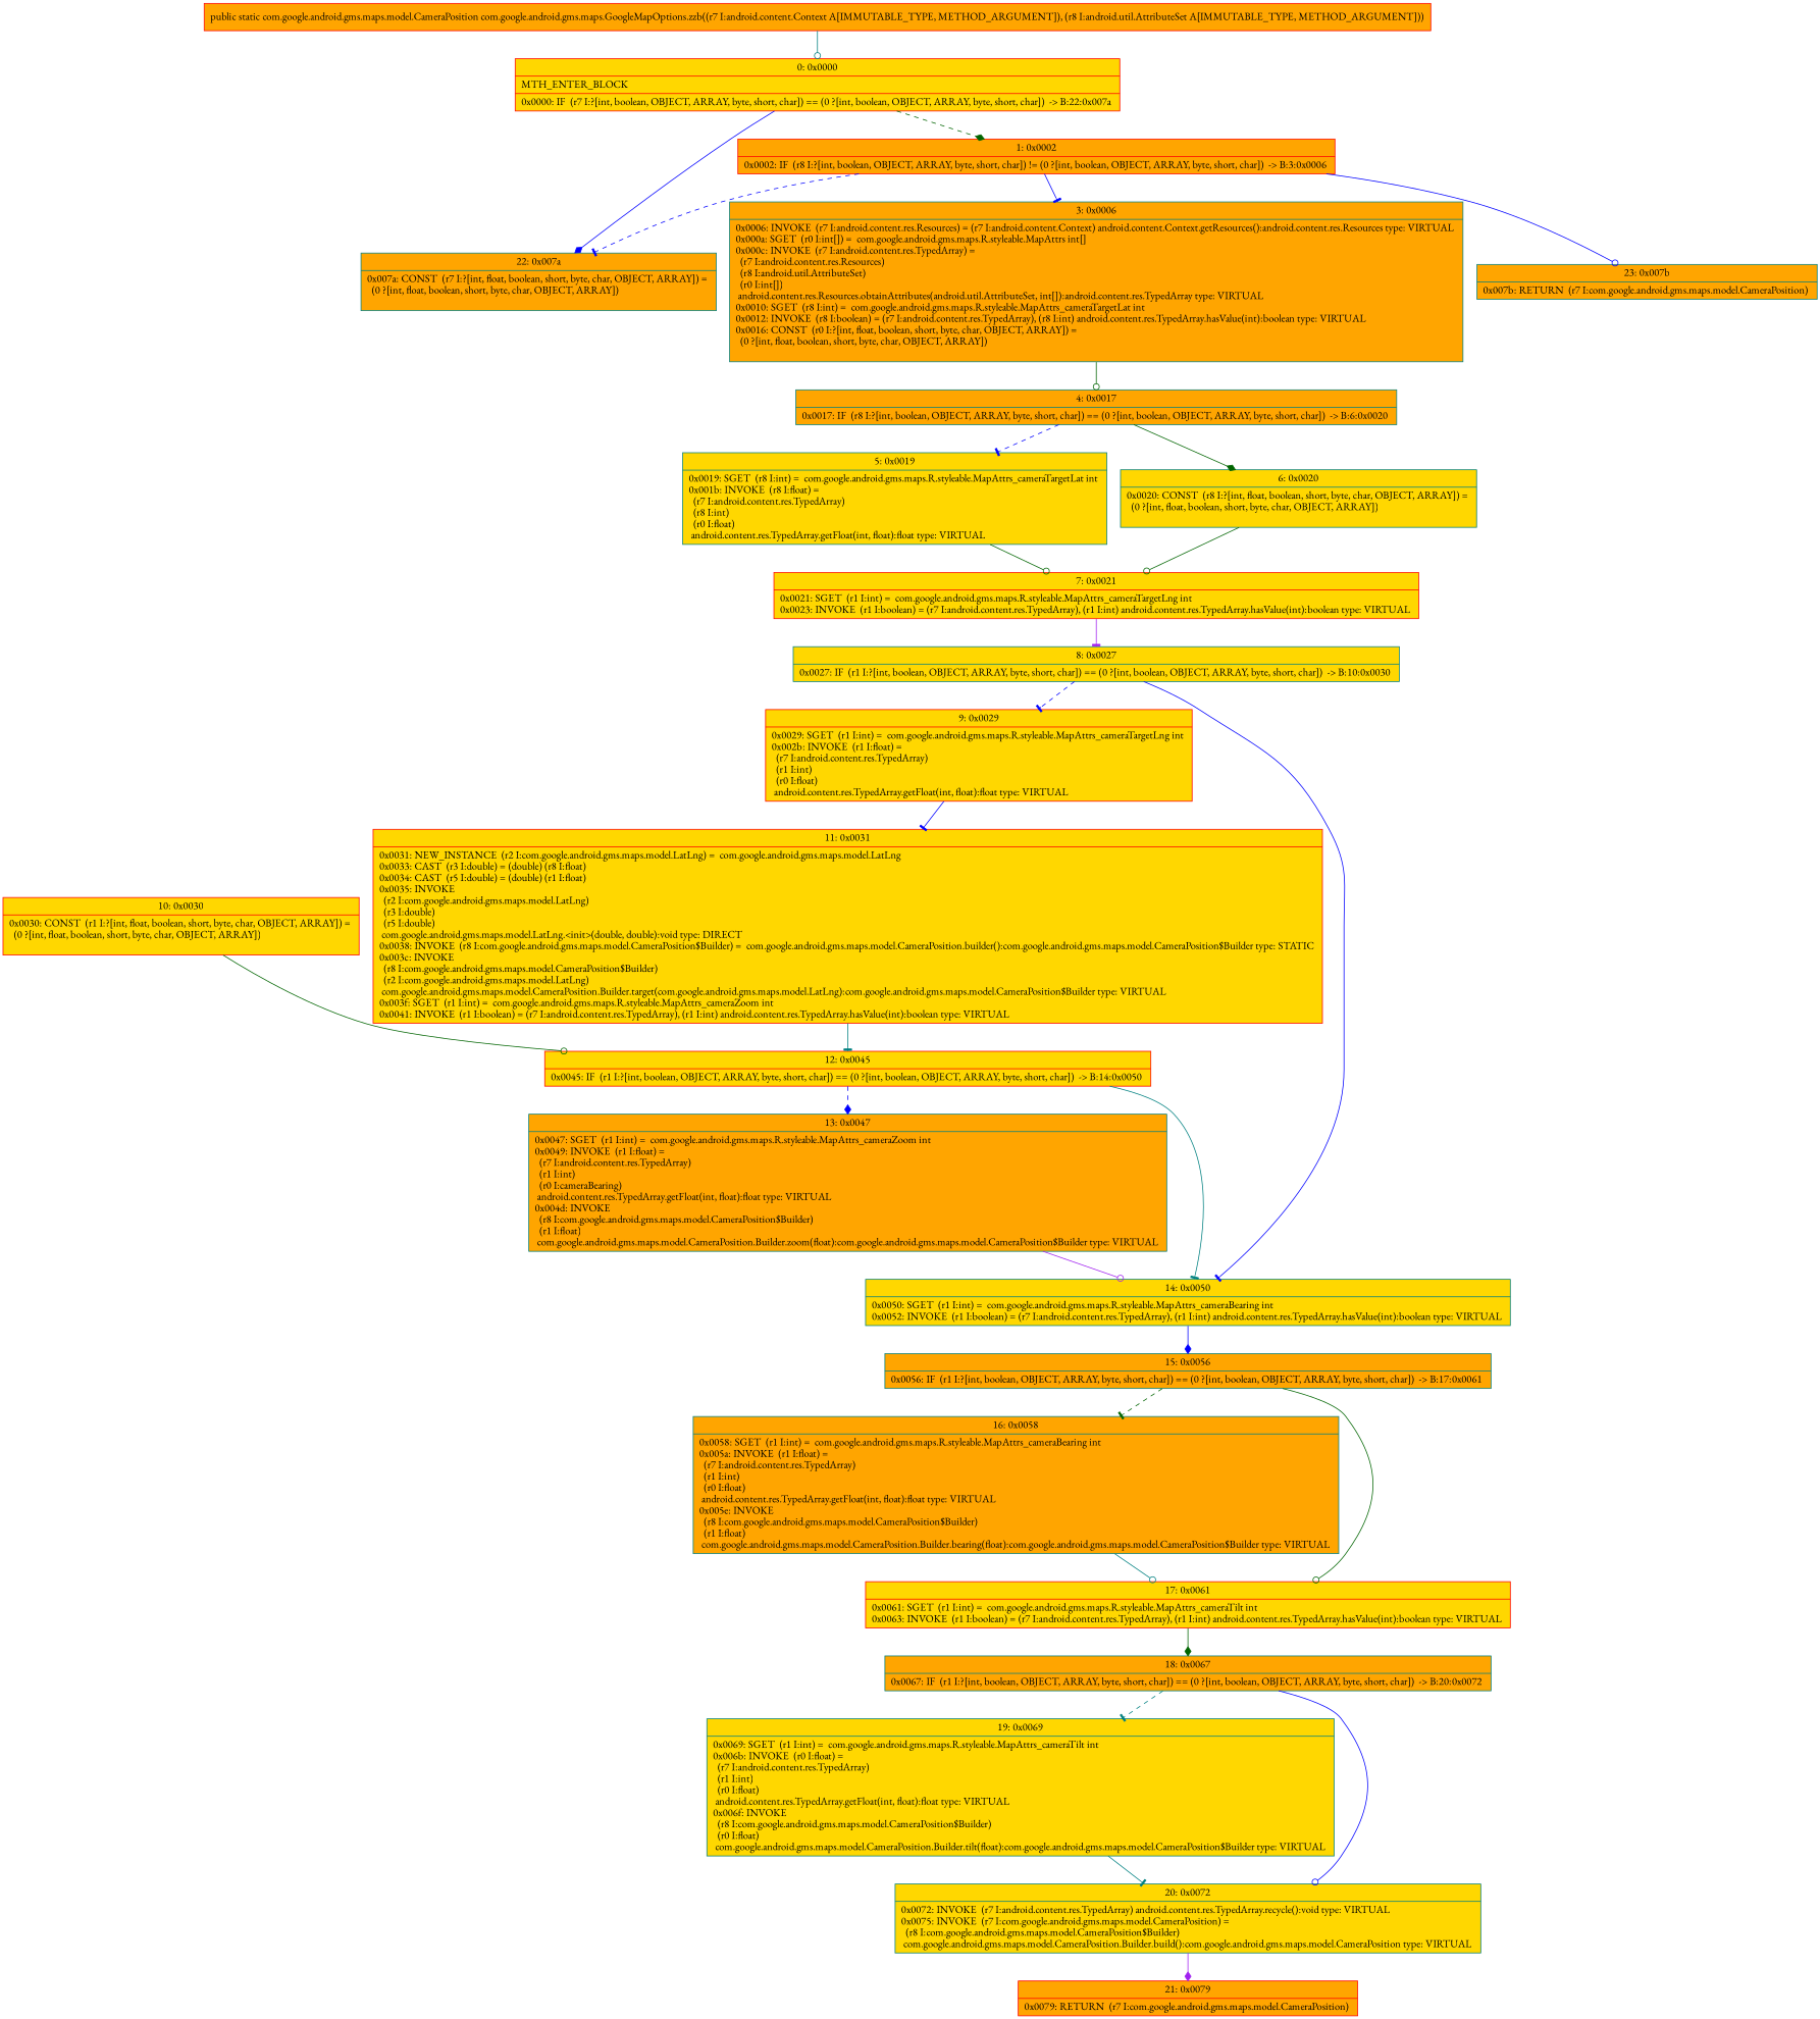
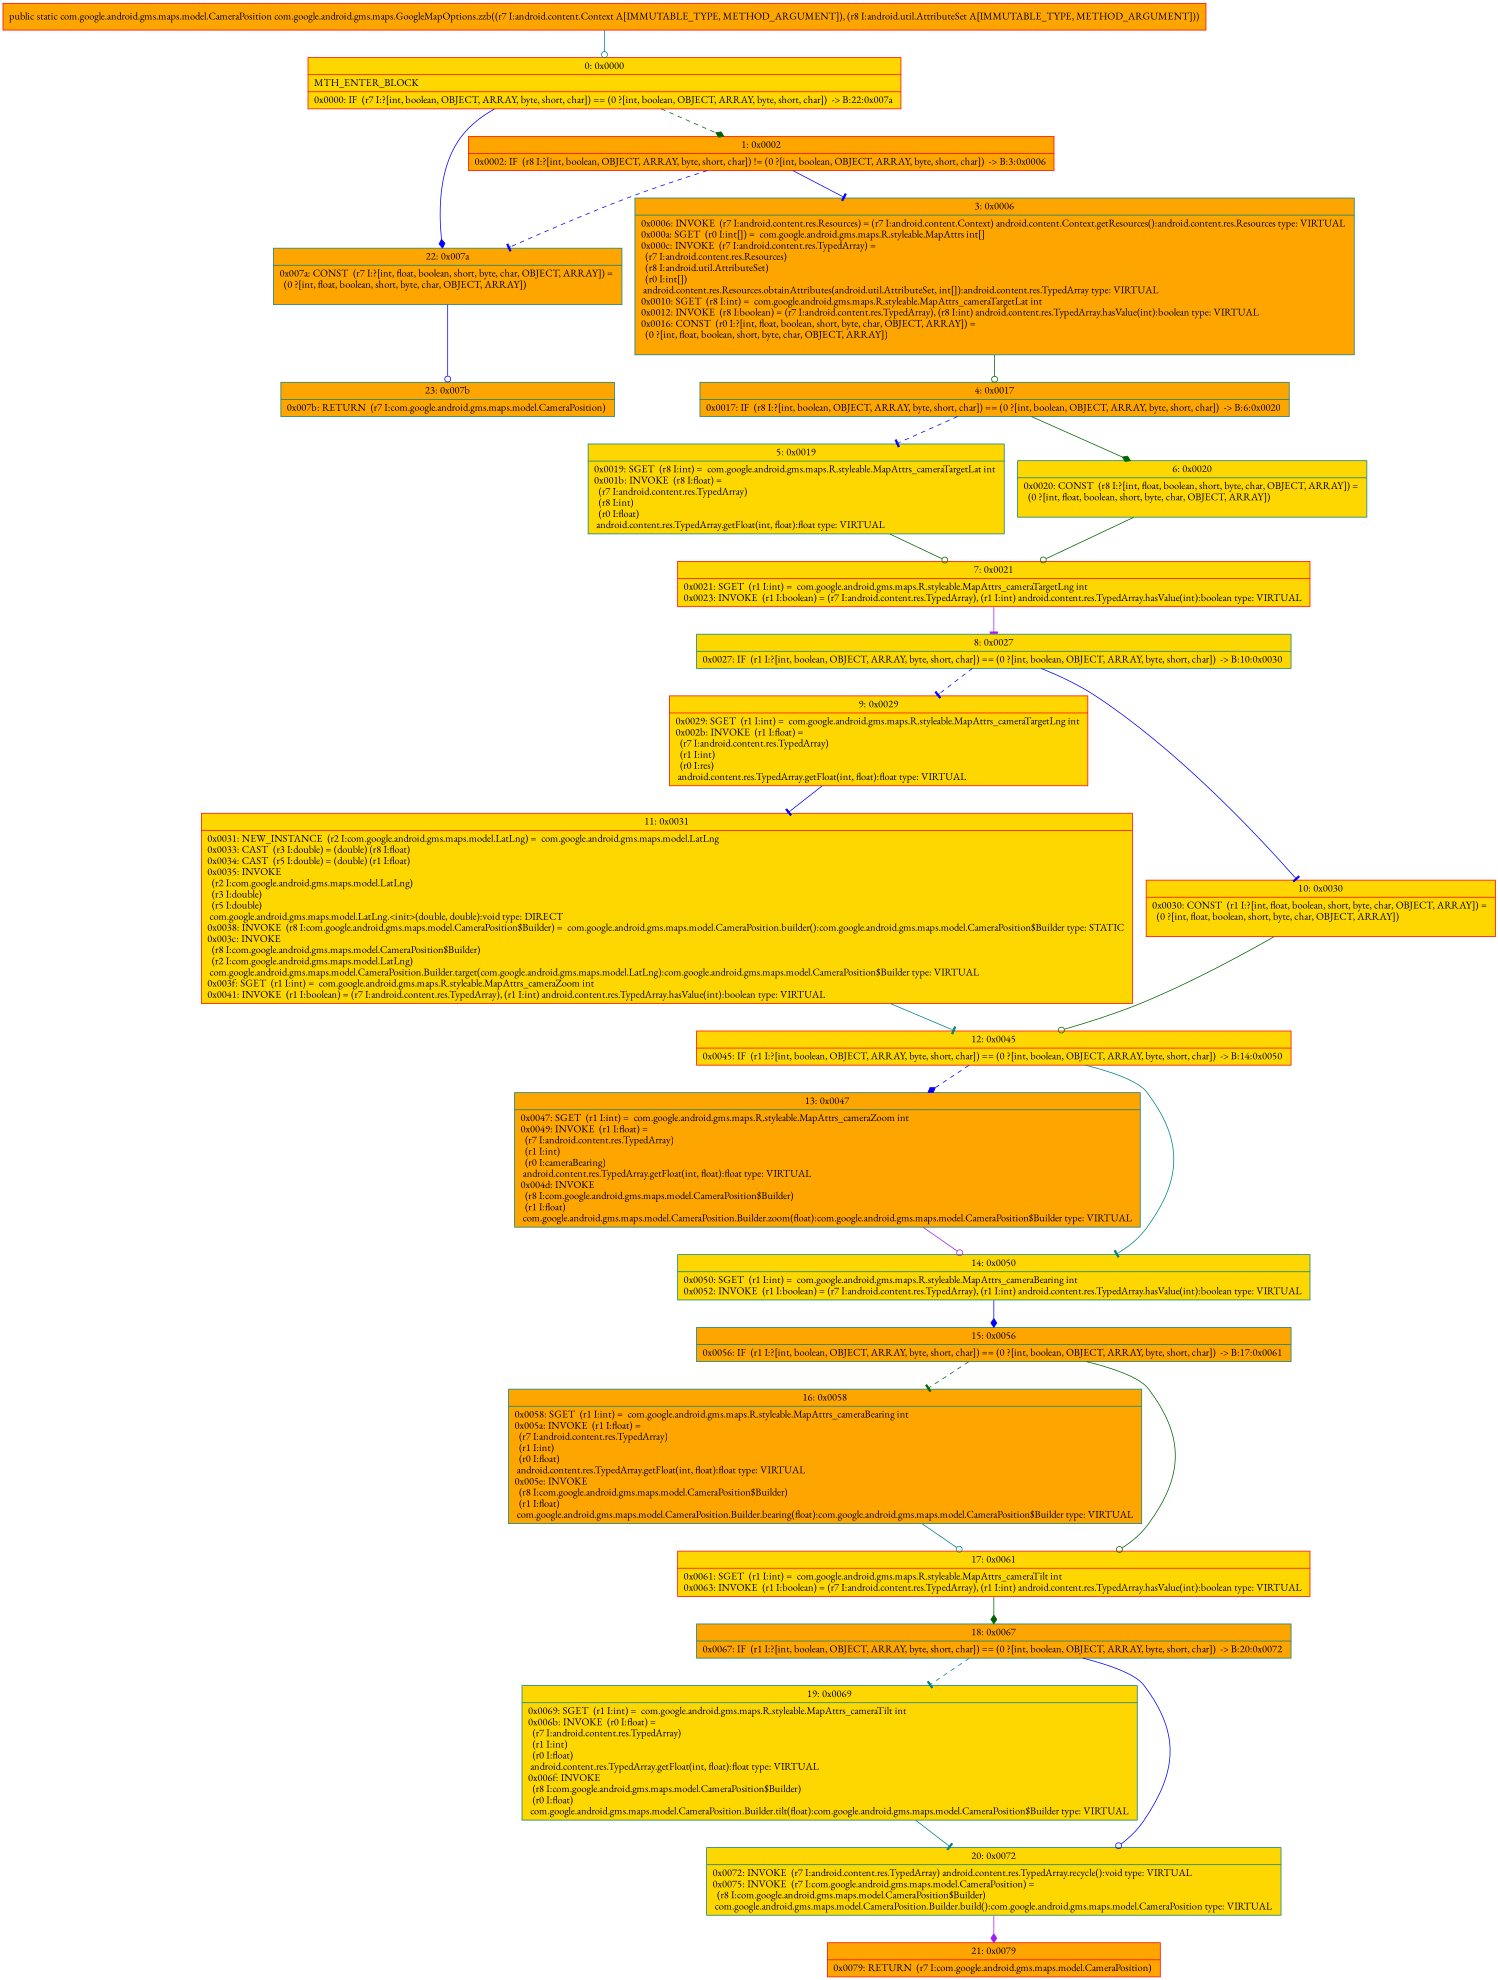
  digraph {
    fontname="EB Garamond"
    node [color=teal fillcolor=gold fontname="EB Garamond" shape=record style=filled]
    edge [arrowhead=tee color=blue fontname="EB Garamond"]
    n1 [color=red label="{0\:\ 0x0000|MTH_ENTER_BLOCK\l|0x0000: IF  (r7 I:?[int, boolean, OBJECT, ARRAY, byte, short, char]) == (0 ?[int, boolean, OBJECT, ARRAY, byte, short, char])  \-\> B:22:0x007a \l}"]
    n2 [color=red fillcolor=orange label="{1\:\ 0x0002|0x0002: IF  (r8 I:?[int, boolean, OBJECT, ARRAY, byte, short, char]) != (0 ?[int, boolean, OBJECT, ARRAY, byte, short, char])  \-\> B:3:0x0006 \l}"]
    n3 [fillcolor=orange label="{22\:\ 0x007a|0x007a: CONST  (r7 I:?[int, float, boolean, short, byte, char, OBJECT, ARRAY]) = \l  (0 ?[int, float, boolean, short, byte, char, OBJECT, ARRAY])\l \l}"]
    n4 [fillcolor=orange label="{3\:\ 0x0006|0x0006: INVOKE  (r7 I:android.content.res.Resources) = (r7 I:android.content.Context) android.content.Context.getResources():android.content.res.Resources type: VIRTUAL \l0x000a: SGET  (r0 I:int[]) =  com.google.android.gms.maps.R.styleable.MapAttrs int[] \l0x000c: INVOKE  (r7 I:android.content.res.TypedArray) = \l  (r7 I:android.content.res.Resources)\l  (r8 I:android.util.AttributeSet)\l  (r0 I:int[])\l android.content.res.Resources.obtainAttributes(android.util.AttributeSet, int[]):android.content.res.TypedArray type: VIRTUAL \l0x0010: SGET  (r8 I:int) =  com.google.android.gms.maps.R.styleable.MapAttrs_cameraTargetLat int \l0x0012: INVOKE  (r8 I:boolean) = (r7 I:android.content.res.TypedArray), (r8 I:int) android.content.res.TypedArray.hasValue(int):boolean type: VIRTUAL \l0x0016: CONST  (r0 I:?[int, float, boolean, short, byte, char, OBJECT, ARRAY]) = \l  (0 ?[int, float, boolean, short, byte, char, OBJECT, ARRAY])\l \l}"]
    n5 [fillcolor=orange label="{23\:\ 0x007b|0x007b: RETURN  (r7 I:com.google.android.gms.maps.model.CameraPosition) \l}"]
    n6 [fillcolor=orange label="{4\:\ 0x0017|0x0017: IF  (r8 I:?[int, boolean, OBJECT, ARRAY, byte, short, char]) == (0 ?[int, boolean, OBJECT, ARRAY, byte, short, char])  \-\> B:6:0x0020 \l}"]
    n7 [label="{5\:\ 0x0019|0x0019: SGET  (r8 I:int) =  com.google.android.gms.maps.R.styleable.MapAttrs_cameraTargetLat int \l0x001b: INVOKE  (r8 I:float) = \l  (r7 I:android.content.res.TypedArray)\l  (r8 I:int)\l  (r0 I:float)\l android.content.res.TypedArray.getFloat(int, float):float type: VIRTUAL \l}"]
    n8 [label="{6\:\ 0x0020|0x0020: CONST  (r8 I:?[int, float, boolean, short, byte, char, OBJECT, ARRAY]) = \l  (0 ?[int, float, boolean, short, byte, char, OBJECT, ARRAY])\l \l}"]
    n9 [color=red label="{7\:\ 0x0021|0x0021: SGET  (r1 I:int) =  com.google.android.gms.maps.R.styleable.MapAttrs_cameraTargetLng int \l0x0023: INVOKE  (r1 I:boolean) = (r7 I:android.content.res.TypedArray), (r1 I:int) android.content.res.TypedArray.hasValue(int):boolean type: VIRTUAL \l}"]
    n10 [label="{8\:\ 0x0027|0x0027: IF  (r1 I:?[int, boolean, OBJECT, ARRAY, byte, short, char]) == (0 ?[int, boolean, OBJECT, ARRAY, byte, short, char])  \-\> B:10:0x0030 \l}"]
-   n11 [color=red label="{9\:\ 0x0029|0x0029: SGET  (r1 I:int) =  com.google.android.gms.maps.R.styleable.MapAttrs_cameraTargetLng int \l0x002b: INVOKE  (r1 I:float) = \l  (r7 I:android.content.res.TypedArray)\l  (r1 I:int)\l  (r0 I:float)\l android.content.res.TypedArray.getFloat(int, float):float type: VIRTUAL \l}"]
+   n11 [color=red label="{9\:\ 0x0029|0x0029: SGET  (r1 I:int) =  com.google.android.gms.maps.R.styleable.MapAttrs_cameraTargetLng int \l0x002b: INVOKE  (r1 I:float) = \l  (r7 I:android.content.res.TypedArray)\l  (r1 I:int)\l  (r0 I:res)\l android.content.res.TypedArray.getFloat(int, float):float type: VIRTUAL \l}"]
    n12 [color=red label="{10\:\ 0x0030|0x0030: CONST  (r1 I:?[int, float, boolean, short, byte, char, OBJECT, ARRAY]) = \l  (0 ?[int, float, boolean, short, byte, char, OBJECT, ARRAY])\l \l}"]
    n13 [color=red label="{11\:\ 0x0031|0x0031: NEW_INSTANCE  (r2 I:com.google.android.gms.maps.model.LatLng) =  com.google.android.gms.maps.model.LatLng \l0x0033: CAST  (r3 I:double) = (double) (r8 I:float) \l0x0034: CAST  (r5 I:double) = (double) (r1 I:float) \l0x0035: INVOKE  \l  (r2 I:com.google.android.gms.maps.model.LatLng)\l  (r3 I:double)\l  (r5 I:double)\l com.google.android.gms.maps.model.LatLng.\<init\>(double, double):void type: DIRECT \l0x0038: INVOKE  (r8 I:com.google.android.gms.maps.model.CameraPosition$Builder) =  com.google.android.gms.maps.model.CameraPosition.builder():com.google.android.gms.maps.model.CameraPosition$Builder type: STATIC \l0x003c: INVOKE  \l  (r8 I:com.google.android.gms.maps.model.CameraPosition$Builder)\l  (r2 I:com.google.android.gms.maps.model.LatLng)\l com.google.android.gms.maps.model.CameraPosition.Builder.target(com.google.android.gms.maps.model.LatLng):com.google.android.gms.maps.model.CameraPosition$Builder type: VIRTUAL \l0x003f: SGET  (r1 I:int) =  com.google.android.gms.maps.R.styleable.MapAttrs_cameraZoom int \l0x0041: INVOKE  (r1 I:boolean) = (r7 I:android.content.res.TypedArray), (r1 I:int) android.content.res.TypedArray.hasValue(int):boolean type: VIRTUAL \l}"]
    n14 [color=red label="{12\:\ 0x0045|0x0045: IF  (r1 I:?[int, boolean, OBJECT, ARRAY, byte, short, char]) == (0 ?[int, boolean, OBJECT, ARRAY, byte, short, char])  \-\> B:14:0x0050 \l}"]
    n15 [fillcolor=orange label="{13\:\ 0x0047|0x0047: SGET  (r1 I:int) =  com.google.android.gms.maps.R.styleable.MapAttrs_cameraZoom int \l0x0049: INVOKE  (r1 I:float) = \l  (r7 I:android.content.res.TypedArray)\l  (r1 I:int)\l  (r0 I:cameraBearing)\l android.content.res.TypedArray.getFloat(int, float):float type: VIRTUAL \l0x004d: INVOKE  \l  (r8 I:com.google.android.gms.maps.model.CameraPosition$Builder)\l  (r1 I:float)\l com.google.android.gms.maps.model.CameraPosition.Builder.zoom(float):com.google.android.gms.maps.model.CameraPosition$Builder type: VIRTUAL \l}"]
    n16 [label="{14\:\ 0x0050|0x0050: SGET  (r1 I:int) =  com.google.android.gms.maps.R.styleable.MapAttrs_cameraBearing int \l0x0052: INVOKE  (r1 I:boolean) = (r7 I:android.content.res.TypedArray), (r1 I:int) android.content.res.TypedArray.hasValue(int):boolean type: VIRTUAL \l}"]
    n17 [fillcolor=orange label="{15\:\ 0x0056|0x0056: IF  (r1 I:?[int, boolean, OBJECT, ARRAY, byte, short, char]) == (0 ?[int, boolean, OBJECT, ARRAY, byte, short, char])  \-\> B:17:0x0061 \l}"]
    n18 [fillcolor=orange label="{16\:\ 0x0058|0x0058: SGET  (r1 I:int) =  com.google.android.gms.maps.R.styleable.MapAttrs_cameraBearing int \l0x005a: INVOKE  (r1 I:float) = \l  (r7 I:android.content.res.TypedArray)\l  (r1 I:int)\l  (r0 I:float)\l android.content.res.TypedArray.getFloat(int, float):float type: VIRTUAL \l0x005e: INVOKE  \l  (r8 I:com.google.android.gms.maps.model.CameraPosition$Builder)\l  (r1 I:float)\l com.google.android.gms.maps.model.CameraPosition.Builder.bearing(float):com.google.android.gms.maps.model.CameraPosition$Builder type: VIRTUAL \l}"]
    n19 [color=red label="{17\:\ 0x0061|0x0061: SGET  (r1 I:int) =  com.google.android.gms.maps.R.styleable.MapAttrs_cameraTilt int \l0x0063: INVOKE  (r1 I:boolean) = (r7 I:android.content.res.TypedArray), (r1 I:int) android.content.res.TypedArray.hasValue(int):boolean type: VIRTUAL \l}"]
    n20 [fillcolor=orange label="{18\:\ 0x0067|0x0067: IF  (r1 I:?[int, boolean, OBJECT, ARRAY, byte, short, char]) == (0 ?[int, boolean, OBJECT, ARRAY, byte, short, char])  \-\> B:20:0x0072 \l}"]
    n21 [label="{19\:\ 0x0069|0x0069: SGET  (r1 I:int) =  com.google.android.gms.maps.R.styleable.MapAttrs_cameraTilt int \l0x006b: INVOKE  (r0 I:float) = \l  (r7 I:android.content.res.TypedArray)\l  (r1 I:int)\l  (r0 I:float)\l android.content.res.TypedArray.getFloat(int, float):float type: VIRTUAL \l0x006f: INVOKE  \l  (r8 I:com.google.android.gms.maps.model.CameraPosition$Builder)\l  (r0 I:float)\l com.google.android.gms.maps.model.CameraPosition.Builder.tilt(float):com.google.android.gms.maps.model.CameraPosition$Builder type: VIRTUAL \l}"]
    n22 [label="{20\:\ 0x0072|0x0072: INVOKE  (r7 I:android.content.res.TypedArray) android.content.res.TypedArray.recycle():void type: VIRTUAL \l0x0075: INVOKE  (r7 I:com.google.android.gms.maps.model.CameraPosition) = \l  (r8 I:com.google.android.gms.maps.model.CameraPosition$Builder)\l com.google.android.gms.maps.model.CameraPosition.Builder.build():com.google.android.gms.maps.model.CameraPosition type: VIRTUAL \l}"]
    n23 [color=red fillcolor=orange label="{21\:\ 0x0079|0x0079: RETURN  (r7 I:com.google.android.gms.maps.model.CameraPosition) \l}"]
    n24 [color=red fillcolor=orange label="{public static com.google.android.gms.maps.model.CameraPosition com.google.android.gms.maps.GoogleMapOptions.zzb((r7 I:android.content.Context A[IMMUTABLE_TYPE, METHOD_ARGUMENT]), (r8 I:android.util.AttributeSet A[IMMUTABLE_TYPE, METHOD_ARGUMENT])) }"]
    n1 -> n2 [arrowhead=diamond color=darkgreen style=dashed]
    n1 -> n3 [arrowhead=diamond]
    n2 -> n3 [style=dashed]
    n2 -> n4
-   n2 -> n5 [arrowhead=odot]
+   n3 -> n5 [arrowhead=odot]
    n4 -> n6 [arrowhead=odot color=darkgreen]
    n6 -> n7 [style=dashed]
    n6 -> n8 [arrowhead=diamond color=darkgreen]
    n7 -> n9 [arrowhead=odot color=darkgreen]
    n8 -> n9 [arrowhead=odot color=darkgreen]
    n9 -> n10 [color=purple]
    n10 -> n11 [style=dashed]
-   n10 -> n16
+   n10 -> n12
    n11 -> n13
    n12 -> n14 [arrowhead=odot color=darkgreen]
    n13 -> n14 [color=teal]
    n14 -> n15 [arrowhead=diamond style=dashed]
    n14 -> n16 [color=teal]
    n15 -> n16 [arrowhead=odot color=purple]
    n16 -> n17 [arrowhead=diamond]
    n17 -> n18 [color=darkgreen style=dashed]
    n17 -> n19 [arrowhead=odot color=darkgreen]
    n18 -> n19 [arrowhead=odot color=teal]
    n19 -> n20 [arrowhead=diamond color=darkgreen]
    n20 -> n21 [color=teal style=dashed]
    n20 -> n22 [arrowhead=odot]
    n21 -> n22 [color=teal]
    n22 -> n23 [arrowhead=diamond color=purple]
    n24 -> n1 [arrowhead=odot color=teal]
  }
